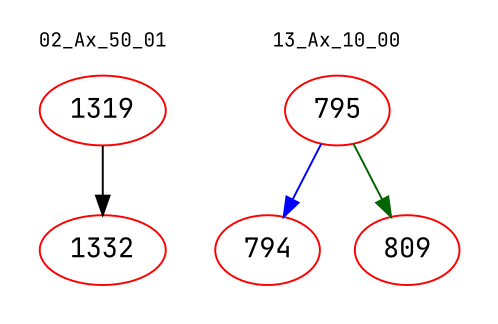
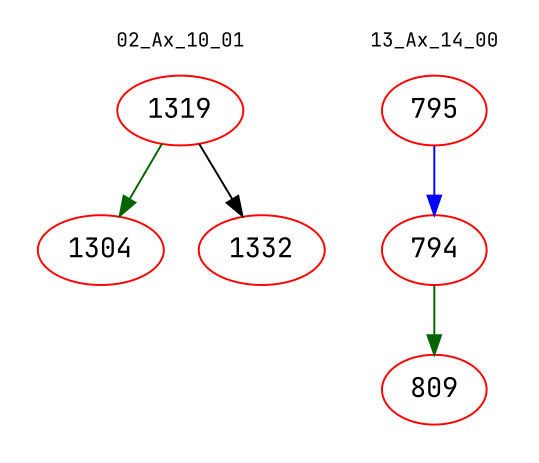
  digraph {
    fontname="JetBrains Mono"
    node [color=red fontname="JetBrains Mono"]
    edge [color=darkgreen fontname="JetBrains Mono"]
    n1 [label=1319]
+   n2 [label=1304]
    n3 [label=1332]
    n4 [label=795]
    n5 [label=794]
    n6 [label=809]
    subgraph cluster_1 {
      color=white
      fontsize=10
-     label="02_Ax_50_01"
+     label="02_Ax_10_01"
      n1
+     n2
      n3
    }
    subgraph cluster_2 {
      color=white
      fontsize=10
-     label="13_Ax_10_00"
+     label="13_Ax_14_00"
      n4
      n5
      n6
    }
+   n1 -> n2
    n1 -> n3 [color=black]
    n4 -> n5 [color=blue]
-   n4 -> n6
+   n5 -> n6
  }
